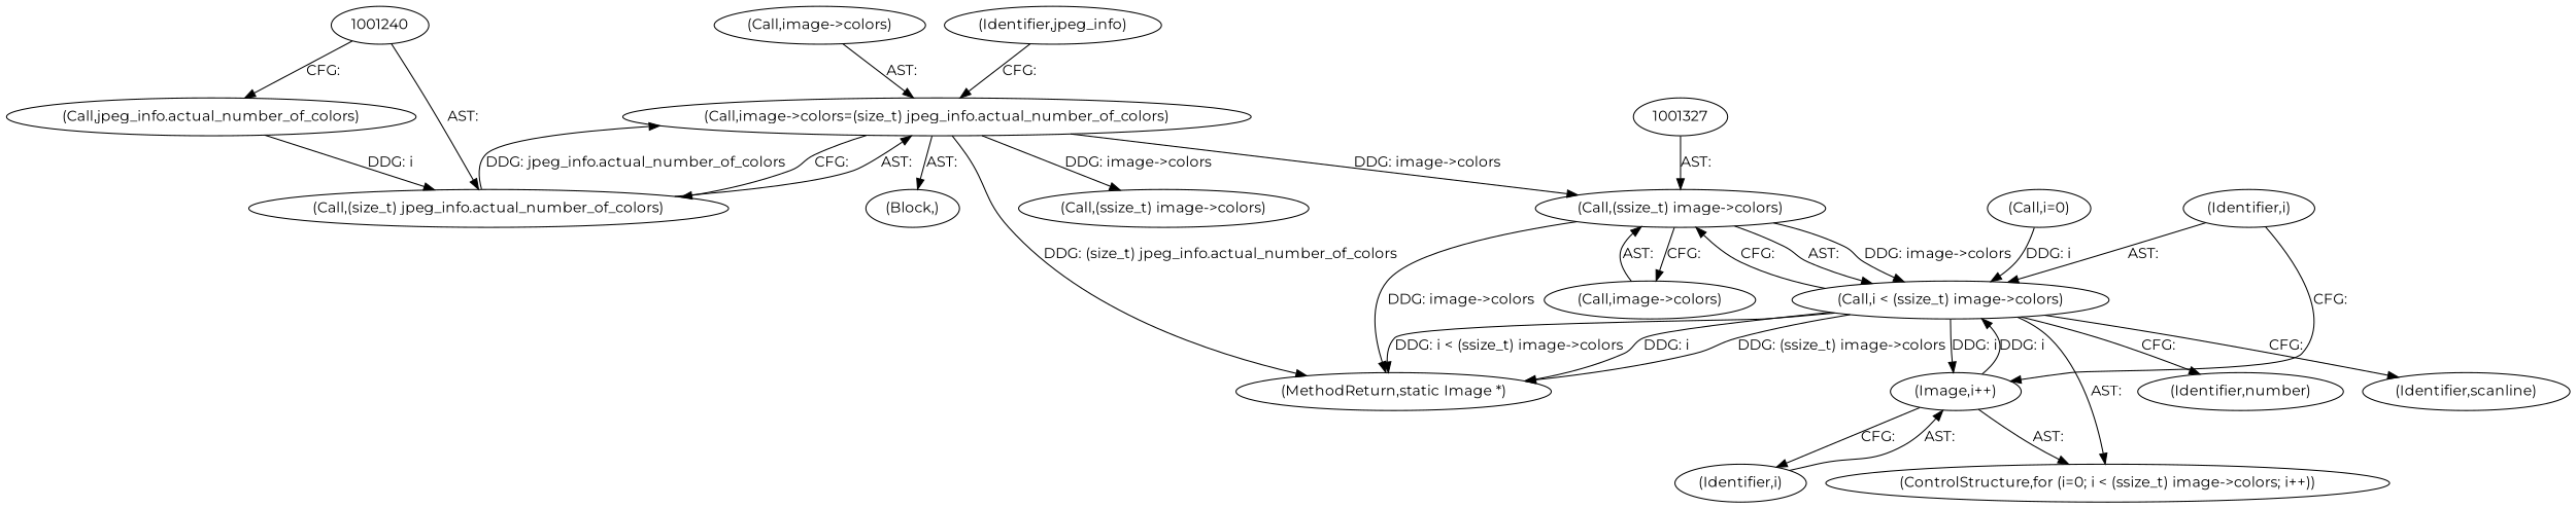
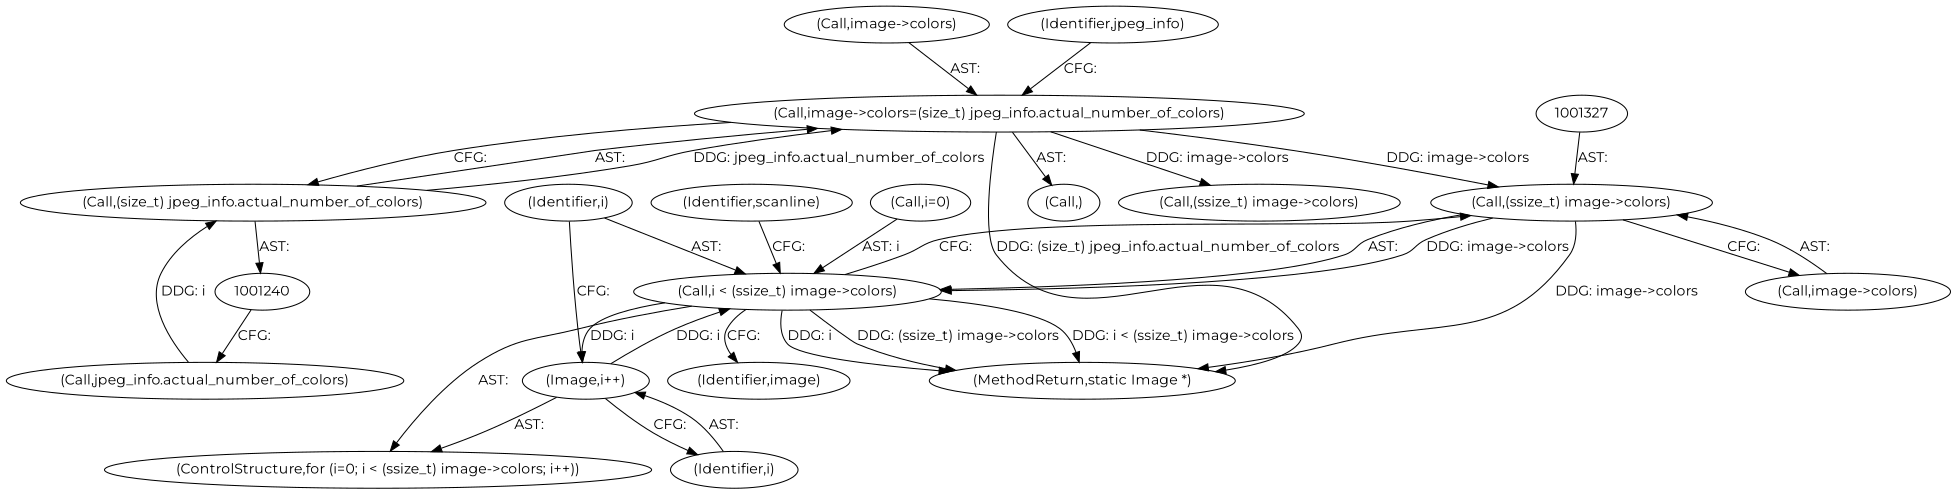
  digraph {
    fontname=Montserrat
    node [fontname=Montserrat]
    edge [fontname=Montserrat]
    n1 [label="(Call,(ssize_t) image->colors)"]
    n2 [label="(Call,i < (ssize_t) image->colors)"]
    n3 [label="(Call,image->colors)"]
    n4 [label="(MethodReturn,static Image *)"]
    n5 [label="(Image,i++)"]
    n6 [label="(ControlStructure,for (i=0; i < (ssize_t) image->colors; i++))"]
-   n7 [label="(Identifier,number)"]
+   n7 [label="(Identifier,image)"]
    n8 [label="(Call,image->colors=(size_t) jpeg_info.actual_number_of_colors)"]
    n9 [label="(Call,(size_t) jpeg_info.actual_number_of_colors)"]
-   n10 [label="(Block,)"]
+   n10 [label="(Call,)"]
    n11 [label="(Call,(ssize_t) image->colors)"]
    n12 [label="(Call,jpeg_info.actual_number_of_colors)"]
    n13 [label="(Identifier,i)"]
    n14 [label="(Call,image->colors)"]
    n15 [label="(Identifier,scanline)"]
    n16 [label="(Identifier,jpeg_info)"]
    n17 [label="(Identifier,i)"]
    n18 [label="(Call,i=0)"]
    1001327
    1001240
    n1 -> n2 [label="AST: "]
    n1 -> n2 [label="DDG: image->colors"]
    n1 -> n3 [label="CFG: "]
    n1 -> n4 [label="DDG: image->colors"]
    n2 -> n1 [label="CFG: "]
    n2 -> n4 [label="DDG: (ssize_t) image->colors"]
    n2 -> n4 [label="DDG: i < (ssize_t) image->colors"]
    n2 -> n4 [label="DDG: i"]
    n2 -> n5 [label="DDG: i"]
    n2 -> n6 [label="AST: "]
    n2 -> n7 [label="CFG: "]
    n3 -> n1 [label="AST: "]
    n5 -> n2 [label="DDG: i"]
    n5 -> n6 [label="AST: "]
    n5 -> n13 [label="CFG: "]
    n8 -> n1 [label="DDG: image->colors"]
    n8 -> n4 [label="DDG: (size_t) jpeg_info.actual_number_of_colors"]
    n8 -> n9 [label="CFG: "]
    n8 -> n10 [label="AST: "]
    n8 -> n11 [label="DDG: image->colors"]
    n9 -> n8 [label="AST: "]
    n9 -> n8 [label="DDG: jpeg_info.actual_number_of_colors"]
    n12 -> n9 [label="DDG: i"]
    n13 -> n5 [label="AST: "]
    n14 -> n8 [label="AST: "]
-   n2 -> n15 [label="CFG: "]
+   n15 -> n2 [label="CFG: "]
    n16 -> n8 [label="CFG: "]
    n17 -> n2 [label="AST: "]
    n17 -> n5 [label="CFG: "]
-   n18 -> n2 [label="DDG: i"]
+   n18 -> n2 [label="AST: i"]
    1001327 -> n1 [label="AST: "]
-   1001240 -> n9 [label="AST: "]
+   n9 -> 1001240 [label="AST: "]
    1001240 -> n12 [label="CFG: "]
  }
